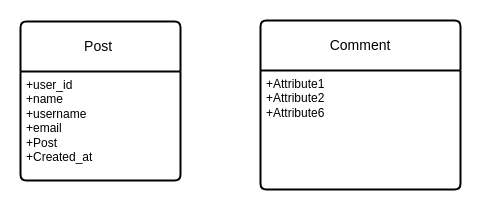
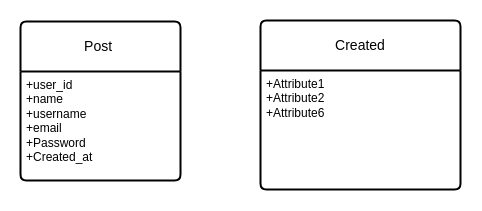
  <mxCell id="0" />
  <mxCell id="1" parent="0" />
  <mxCell id="2" value="Post&amp;nbsp;" style="swimlane;childLayout=stackLayout;horizontal=1;startSize=50;horizontalStack=0;rounded=1;fontSize=14;fontStyle=0;strokeWidth=2;resizeParent=0;resizeLast=1;shadow=0;dashed=0;align=center;arcSize=4;whiteSpace=wrap;html=1;" vertex="1" parent="1"><mxGeometry x="20" y="21" width="160" height="159" as="geometry" /></mxCell>
- <mxCell id="3" value="+user_id&lt;br&gt;+name&lt;br&gt;+username&lt;div&gt;+email&amp;nbsp;&lt;/div&gt;&lt;div&gt;+Post&amp;nbsp;&lt;/div&gt;&lt;div&gt;+Created_at&lt;/div&gt;" style="align=left;strokeColor=none;fillColor=none;spacingLeft=4;fontSize=12;verticalAlign=top;resizable=0;rotatable=0;part=1;html=1;" vertex="1" parent="2"><mxGeometry y="50" width="160" height="109" as="geometry" /></mxCell>
- <mxCell id="4" value="Comment" style="swimlane;childLayout=stackLayout;horizontal=1;startSize=50;horizontalStack=0;rounded=1;fontSize=14;fontStyle=0;strokeWidth=2;resizeParent=0;resizeLast=1;shadow=0;dashed=0;align=center;arcSize=4;whiteSpace=wrap;html=1;" vertex="1" parent="1"><mxGeometry x="260" y="20" width="200" height="169" as="geometry" /></mxCell>
+ <mxCell id="3" value="+user_id&lt;br&gt;+name&lt;br&gt;+username&lt;div&gt;+email&amp;nbsp;&lt;/div&gt;&lt;div&gt;+Password&amp;nbsp;&lt;/div&gt;&lt;div&gt;+Created_at&lt;/div&gt;" style="align=left;strokeColor=none;fillColor=none;spacingLeft=4;fontSize=12;verticalAlign=top;resizable=0;rotatable=0;part=1;html=1;" vertex="1" parent="2"><mxGeometry y="50" width="160" height="109" as="geometry" /></mxCell>
+ <mxCell id="4" value="Created" style="swimlane;childLayout=stackLayout;horizontal=1;startSize=50;horizontalStack=0;rounded=1;fontSize=14;fontStyle=0;strokeWidth=2;resizeParent=0;resizeLast=1;shadow=0;dashed=0;align=center;arcSize=4;whiteSpace=wrap;html=1;" vertex="1" parent="1"><mxGeometry x="260" y="20" width="200" height="169" as="geometry" /></mxCell>
  <mxCell id="5" value="+Attribute1&#10;+Attribute2&#10;+Attribute6" style="align=left;strokeColor=none;fillColor=none;spacingLeft=4;fontSize=12;verticalAlign=top;resizable=0;rotatable=0;part=1;html=1;" vertex="1" parent="4"><mxGeometry y="50" width="200" height="119" as="geometry" /></mxCell>
